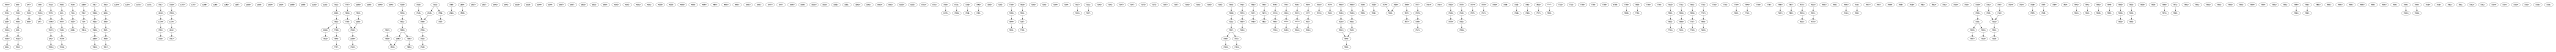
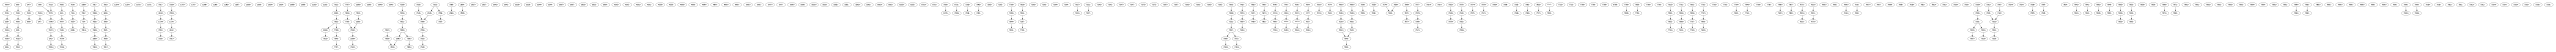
  digraph {
    fontname="Liberation Mono"
    k=96
    node [fontname="Liberation Mono" l=218]
    edge [d=-95 e=0.0 fontname="Liberation Mono" n=19]
    "338+" [l=623]
    "7600+" [l=3016]
    "7930+" [l=75657]
    "338-" [l=623]
    "7815+" [l=10380]
    "7804-" [l=12161]
    "347+" [l=4564]
    "7843-" [l=27628]
    "806+" [l=349]
    "347-" [l=4564]
    "541+" [l=971]
    "7895+" [l=26706]
    "541-" [l=971]
    "7847-" [l=2277]
    "7346-" [l=202]
    "734+" [l=2272]
    "7557+" [l=2243]
    "3306-" [l=502]
    "734-" [l=2272]
    "7814+" [l=35266]
    "806-" [l=349]
    "7843+" [l=27628]
    "966+" [l=443]
    "966-" [l=443]
    "7930-" [l=75657]
    "7600-" [l=3016]
    "1066+" [l=494]
    "7918+" [l=23237]
    "1066-" [l=494]
    "7909-" [l=59428]
    "7821-" [l=2867]
    "1354+" [l=710]
    "1354-" [l=710]
    "1671+" [l=568]
    "1671-" [l=568]
    "1734+" [l=3044]
    "7818-" [l=15076]
    "7920-" [l=37237]
    "1734-" [l=3044]
    "4102-" [l=376]
    "7817+" [l=52621]
    "1767+" [l=239]
    "1767-" [l=239]
    "1906+" [l=299]
    "1906-" [l=299]
    n46 [l=639 label="1983+"]
    "1987-" [l=639]
    "1996+"
    "1996-"
    "2034+" [l=655]
    "2034-" [l=655]
    "2088+"
    "2088-"
    "2193+" [l=344]
    "2193-" [l=344]
    "2369+" [l=223]
    "7813+" [l=44586]
    "2369-" [l=223]
    "7832+" [l=32259]
    "2990+" [l=419]
    "2386+" [l=740]
    "2386-" [l=740]
    "2640+" [l=495]
    "2640-" [l=495]
    "2645+" [l=316]
    "7923+" [l=14414]
    "2645-" [l=316]
    "7880-" [l=23563]
    "7851+" [l=63349]
    "2664+" [l=246]
    "2664-" [l=246]
    "7898+" [l=38431]
    "2837+" [l=326]
    "2837-" [l=326]
    "7922+" [l=51190]
    "2990-" [l=419]
    "7832-" [l=32259]
    "7798+" [l=1586]
    "3042+" [l=844]
    "3042-" [l=844]
    "3306+" [l=502]
    "7557-" [l=2243]
    "3328+" [l=221]
    "3328-" [l=221]
    "3344+" [l=554]
    "3344-" [l=554]
    "3697+" [l=370]
    "3697-" [l=370]
    "3823+" [l=251]
    "3823-" [l=251]
    "3894-" [l=244]
    "4102+" [l=376]
    "4205+" [l=222]
    "4205-" [l=222]
    "4361+" [l=330]
    "4361-" [l=330]
    "4558+" [l=451]
    "4558-" [l=451]
    "4969+" [l=375]
    "4969-" [l=375]
    "4984+" [l=255]
    "4984-" [l=255]
    "4989+" [l=313]
    "4989-" [l=313]
    "5005+" [l=348]
    "5005-" [l=348]
    "5047+" [l=457]
    "5047-" [l=457]
    "5098+" [l=345]
    "5098-" [l=345]
    "5829+" [l=388]
    "5829-" [l=388]
    "5951+" [l=249]
    "5951-" [l=249]
    "5962+" [l=267]
    "5962-" [l=267]
    "6018+" [l=282]
    "6018-" [l=282]
    "6255+" [l=240]
    "6255-" [l=240]
    "6716+" [l=210]
    "6716-" [l=210]
    "6721+" [l=254]
    "6721-" [l=254]
    "7899+" [l=12981]
    "7262+" [l=280]
    "7845-" [l=3685]
    "7262-" [l=280]
    "7265+" [l=660]
    "7265-" [l=660]
    n131 [l=893 label="7280+"]
    "7844+" [l=18479]
    "7826-" [l=42666]
    "7287-" [l=893]
    "7796-" [l=11391]
    "7303+" [l=514]
    "7303-" [l=514]
    "7304+" [l=657]
    "7304-" [l=657]
    "7321+" [l=226]
    "7321-" [l=226]
    "7927-" [l=18678]
    "7342+" [l=1117]
    "7342-" [l=1117]
    "7346+" [l=202]
    "7847+" [l=2277]
    "7879+" [l=32181]
    "7913+" [l=21714]
    "7347+" [l=212]
    "7347-" [l=212]
    "7375+" [l=264]
    "7375-" [l=264]
    "7387+" [l=491]
    "7387-" [l=491]
    "7393+" [l=225]
    "7393-" [l=225]
    "7395+" [l=256]
    "7395-" [l=256]
    "7419+" [l=4262]
    "7419-" [l=4262]
    "7872+" [l=43408]
    "7897+" [l=43959]
    "7430+" [l=49493]
    "7430-" [l=49493]
    "7627+" [l=4250]
    "7802-" [l=2584]
    "7474+" [l=21830]
    "7490-" [l=12749]
    "7700+" [l=4590]
    "7474-" [l=21830]
    "7648+" [l=1553]
    "7477+" [l=27824]
    "7894+" [l=55450]
    "7477-" [l=27824]
    "7837-" [l=13856]
    "7836+" [l=7164]
    "7490+" [l=12749]
    "7503+" [l=1715]
    "7874+" [l=26283]
    "7503-" [l=1715]
    "7508+" [l=9160]
    "7892-" [l=28573]
    "7520-" [l=12807]
    "7508-" [l=9160]
    "7889-" [l=8007]
    "7520+" [l=12807]
    "7892+" [l=28573]
    "7846-" [l=10521]
    "7869-" [l=34212]
    "7531+" [l=5514]
    "7868-" [l=18892]
    "7903+" [l=18828]
    "7531-" [l=5514]
    "7897-" [l=43959]
    "7872-" [l=43408]
    "7538+" [l=283]
    "7825+" [l=7897]
    "7851-" [l=63349]
    "7538-" [l=283]
    "7545+" [l=31604]
    "7835+" [l=34044]
    "7545-" [l=31604]
    "7555+" [l=3035]
    "7830-" [l=32150]
    "7555-" [l=3035]
    "7574+" [l=22849]
    "7908+" [l=73620]
    "7870-" [l=75393]
    "7574-" [l=22849]
    "7614+" [l=949]
    "7614-" [l=949]
    "7627-" [l=4250]
    "7639+" [l=2977]
    "7878+" [l=50915]
    "7639-" [l=2977]
    "7852-" [l=55374]
    "7866+" [l=98640]
    "7648-" [l=1553]
    "7668+" [l=24151]
    "7821+" [l=2867]
    "7909+" [l=59428]
    "7668-" [l=24151]
    "7917+" [l=6662]
    "7674+" [l=1117]
    "7876-" [l=60151]
    "7674-" [l=1117]
    "7689+" [l=621]
    "7689-" [l=621]
    "7693+" [l=1608]
    "7693-" [l=1608]
    "7925+" [l=3349]
    "7700-" [l=4590]
    "7717+" [l=28053]
    "7717-" [l=28053]
    "7833-" [l=67958]
    "7723+" [l=690]
    "7723-" [l=690]
    "7786+" [l=51127]
    "7786-" [l=51127]
    "7787+" [l=12977]
    "7849+" [l=88587]
    "7798-" [l=1586]
    "7787-" [l=12977]
    "7788+" [l=2851]
    n245 [l=2851 label="6788-"]
    "7789+" [l=48492]
    "7858+" [l=42370]
    "7789-" [l=48492]
    "7790+" [l=5655]
    "7790-" [l=5655]
    "7791+" [l=17716]
    "7791-" [l=17716]
    "7855+" [l=10591]
    "7890+" [l=29914]
    "7792+" [l=8897]
    "7792-" [l=8897]
    "7797+" [l=2817]
    "7809-" [l=46740]
    "7793+" [l=2149]
    "7793-" [l=2149]
    "7794+" [l=44710]
    "7840-" [l=72218]
    "7794-" [l=44710]
    "7796+" [l=11391]
    "7902+" [l=92682]
    "7797-" [l=2817]
    "7849-" [l=88587]
    "7799+" [l=18971]
    "7799-" [l=18971]
    "7800+" [l=57060]
    "7907+" [l=9999]
    "7800-" [l=57060]
    "7801+" [l=18860]
    "7823-" [l=58285]
    "7801-" [l=18860]
    "7873+" [l=38408]
    "7802+" [l=2584]
    "7804+" [l=12161]
    "7815-" [l=10380]
    "7805+" [l=7005]
    "7805-" [l=7005]
    "7806+" [l=3262]
    "7916+" [l=8539]
    "7806-" [l=3262]
    "7807+" [l=26138]
    "7807-" [l=26138]
    "7808+" [l=4825]
    "7808-" [l=4825]
    "7809+" [l=46740]
    "7810+" [l=18083]
    "7810-" [l=18083]
    "7813-" [l=44586]
    "7814-" [l=35266]
    "7817-" [l=52621]
    "7818+" [l=15076]
    "7819+" [l=28696]
    "7819-" [l=28696]
    "7820+" [l=3670]
    "7820-" [l=3670]
    "7822+" [l=36644]
    "7867+" [l=22251]
    n302 [l=36644 label="7422-"]
    "7921+" [l=3683]
    "7891-" [l=35585]
    "7823+" [l=58285]
    "7824+" [l=3238]
    "7824-" [l=3238]
    "7880+" [l=23563]
    "7825-" [l=7897]
    "7826+" [l=42666]
    "7844-" [l=18479]
    "7829+" [l=83346]
    "7887+" [l=23054]
    "7829-" [l=83346]
    "7830+" [l=32150]
    "7831+" [l=38379]
    "7919+" [l=28133]
    "7831-" [l=38379]
    "7833+" [l=67958]
-   "7834+" [l=4959]
    "7834-" [l=4959]
    "7835-" [l=34044]
    "7836-" [l=7164]
    "7837+" [l=13856]
    "7840+" [l=72218]
    "7841+" [l=3554]
    "7841-" [l=3554]
    "7842-" [l=1650]
    "7842+" [l=1650]
    "7845+" [l=3685]
    "7846+" [l=10521]
    "7848+" [l=104444]
    "7848-" [l=104444]
    "7882-" [l=2554]
    "7850+" [l=23822]
    "7850-" [l=23822]
    "7857-" [l=22503]
    "7852+" [l=55374]
    "7853+" [l=79047]
    "7853-" [l=79047]
    "7905-" [l=76267]
    "7865-" [l=29663]
    "7915-" [l=26387]
    "7855-" [l=10591]
    "7856+" [l=42508]
    "7856-" [l=42508]
    "7857+" [l=22503]
    "7858-" [l=42370]
    "7860+" [l=106188]
    "7871+" [l=8713]
    "7860-" [l=106188]
    "7861+" [l=5719]
    "7861-" [l=5719]
    "7862+" [l=2413]
    "7862-" [l=2413]
    "7863+" [l=7581]
    "7863-" [l=7581]
    "7864+" [l=14359]
    "7864-" [l=14359]
    "7865+" [l=29663]
    "7905+" [l=76267]
    "7867-" [l=22251]
    "7868+" [l=18892]
    "7869+" [l=34212]
    "7870+" [l=75393]
    "7908-" [l=73620]
    "7877+" [l=21886]
    "7871-" [l=8713]
    "7873-" [l=38408]
    "7874-" [l=26283]
    "7876+" [l=60151]
    "7877-" [l=21886]
    "7878-" [l=50915]
    "7879-" [l=32181]
    "7881+" [l=2812]
    "7881-" [l=2812]
    "7882+" [l=2554]
    "7884+" [l=13473]
    "7893+" [l=21244]
    "7884-" [l=13473]
    "7885+" [l=4804]
    "7885-" [l=4804]
    "7886+" [l=2488]
    "7886-" [l=2488]
    "7887-" [l=23054]
    "7888+" [l=46276]
    "7888-" [l=46276]
    "7889+" [l=8007]
    "7890-" [l=29914]
    "7891+" [l=35585]
    "7921-" [l=3683]
    "7928-" [l=95519]
    "7893-" [l=21244]
    "7894-" [l=55450]
    "7895-" [l=26706]
    "7896+" [l=8484]
    "7896-" [l=8484]
    "7898-" [l=38431]
    "7899-" [l=12981]
    "7900+" [l=37061]
    "7900-" [l=37061]
    "7906+" [l=27755]
    "7902-" [l=92682]
    "7903-" [l=18828]
    "7906-" [l=27755]
    "7907-" [l=9999]
    "7910+" [l=5334]
    "7910-" [l=5334]
    "7911+" [l=6553]
    "7911-" [l=6553]
    "7912+" [l=43602]
    "7912-" [l=43602]
    "7913-" [l=21714]
    "7915+" [l=26387]
    "7916-" [l=8539]
    "7917-" [l=6662]
    "7918-" [l=23237]
    "7919-" [l=28133]
    "7920+" [l=37237]
    "7922-" [l=51190]
    "7923-" [l=14414]
    "7924+" [l=4470]
    "7924-" [l=4470]
    "7925-" [l=3349]
    "7927+" [l=18678]
    "7928+" [l=95519]
    "7929+" [l=4237]
    "7929-" [l=4237]
    "7931+" [l=33139]
    "7931-" [l=33139]
    "338+" -> "7600+" [d=-159 e=33.8]
    "7600+" -> "7930+" [d=-161 e=32.2 n=21]
    "7930+" -> "966+" [d=-186 e=18.4 n=64]
    "338-" -> "7815+" [d=-14 n=77]
    "7815+" -> "7804-" [d=-194 e=22.0 n=45]
    "347+" -> "7843-" [d=-182 e=22.7 n=42]
    "7843-" -> "806+" [d=-225 e=19.5 n=57]
    "541+" -> "7895+" [d=-196 e=33.8]
    "541-" -> "7847-" [d=-141 e=21.3 n=48]
    "7847-" -> "7346-" [n=35]
    "7346-" -> "7879+" [n=14]
    "734+" -> "7557+" [d=-169 e=36.8 n=16]
    "7557+" -> "3306-" [d=-202 e=18.6 n=63]
    "734-" -> "7814+" [d=-180 e=22.5 n=43]
-   "806-" -> "7843+" [d=-225 e=19.5 n=57]
+   "806-" -> "7879-" [d=-225 e=19.5 n=57]
    "7843+" -> "347-" [d=-182 e=22.7 n=42]
    "966-" -> "7930-" [d=-186 e=18.4 n=64]
    "7930-" -> "7600-" [d=-161 e=32.2 n=21]
    "7600-" -> "338-" [d=-159 e=33.8]
    "1066+" -> "7918+" [d=-187 e=23.3 n=40]
    "1066-" -> "7909-" [d=-126 e=38.1 n=15]
    "7909-" -> "7821-" [d=-196 e=22.0 n=45]
    "7821-" -> "7668-" [d=-214 e=21.7 n=46]
    "1734+" -> "7818-" [d=-193 e=21.7 n=46]
    "7818-" -> "7920-" [d=-142 e=21.5 n=47]
    "1734-" -> "4102-" [d=-211 e=26.5 n=31]
    "4102-" -> "7817+" [d=-253 e=27.4 n=29]
    "2369+" -> "7813+" [d=-162 e=22.5 n=43]
    "2369-" -> "7832+" [d=-130 e=33.8]
    "7832+" -> "2990+" [d=-191 e=25.7 n=33]
    "2990+" -> "7922+" [d=-210 e=32.2 n=21]
    "2645+" -> "7923+" [d=-176 e=29.5 n=25]
    "2645-" -> "7880-" [d=-173 e=32.2 n=21]
    "7880-" -> "7851+" [d=-198 e=25.7 n=33]
    "7851+" -> "7825-" [d=-148 e=33.8]
    "2664-" -> "7898+" [n=49]
    "2990-" -> "7832-" [d=-191 e=25.7 n=33]
    "7832-" -> "2369+" [d=-130 e=33.8]
    "7832-" -> "7798+" [d=-271 e=22.0 n=45]
    "7798+" -> "7849-" [n=43]
    "3306+" -> "7557-" [d=-202 e=18.6 n=63]
    "7557-" -> "734-" [d=-169 e=36.8 n=16]
    "4102+" -> "1734+" [d=-211 e=26.5 n=31]
    "6721-" -> "7899+" [d=-46]
    "7262+" -> "7845-" [n=28]
    n131 -> "7844+" [n=36]
    "7844+" -> "7826-" [d=-219 e=22.7 n=42]
    "7287-" -> "7796-" [n=61]
    "7321-" -> "7927-" [d=-180 e=26.9 n=30]
    "7346+" -> "7847+" [n=35]
    "7847+" -> "541+" [d=-141 e=21.3 n=48]
    "7879+" -> "7913+" [d=-167 e=26.1 n=32]
    "7419-" -> "7872+" [d=-208 e=21.1 n=49]
    "7872+" -> "7897+" [d=-10 n=47]
    "7897+" -> "7531+" [d=-245 e=20.6 n=51]
    "7430-" -> "7627+" [d=-249 e=18.1 n=66]
    "7627+" -> "7802-" [d=-194 e=33.0 n=20]
    "7474+" -> "7490-" [d=-297 e=26.1 n=32]
    "7490-" -> "7700+" [d=-224 e=36.8 n=16]
    "7474-" -> "7648+" [d=-177 e=19.5 n=57]
    "7477+" -> "7894+" [d=-268 e=24.2 n=37]
    "7477-" -> "7837-" [d=-227 e=25.7 n=33]
    "7837-" -> "7836+" [d=-185 n=40]
    "7490+" -> "7474-" [d=-297 e=26.1 n=32]
    "7503+" -> "7874+" [d=-216 e=24.9 n=35]
    "7508+" -> "7892-" [d=-165 e=23.3 n=40]
    "7892-" -> "7520-" [d=-188 e=25.7 n=33]
    "7520-" -> "7846-" [d=-191 e=34.7 n=18]
    "7508-" -> "7889-" [d=-180 e=24.2 n=37]
    "7520+" -> "7892+" [d=-188 e=25.7 n=33]
    "7892+" -> "7846-" [d=-165 e=23.3 n=40]
    "7846-" -> "7869-" [n=57]
    "7868-" -> "7903+" [d=-203 e=30.1 n=24]
    "7531-" -> "7897-" [d=-245 e=20.6 n=51]
    "7897-" -> "7868-" [d=-207 e=34.7 n=18]
    "7897-" -> "7872-" [d=-10 n=47]
    "7872-" -> "7419+" [d=-208 e=21.1 n=49]
    "7538+" -> "7825+" [d=-210 e=36.8 n=16]
    "7825+" -> "7851-" [d=-148 e=33.8]
    "7851-" -> "7880+" [d=-198 e=25.7 n=33]
    "7545+" -> "7835+" [n=49]
    "7545-" -> "7880-" [d=-188 e=28.4 n=27]
    "7555+" -> "7830-" [d=-166 e=20.8 n=50]
    "7574+" -> "7555-" [d=-191 e=17.3 n=73]
    "7908+" -> "7870-" [d=-70 e=27.9 n=28]
    "7870-" -> "7877+" [d=-196 e=25.7 n=33]
    "7627-" -> "7430+" [d=-249 e=18.1 n=66]
    "7639+" -> "7878+" [d=-235 e=27.4 n=29]
    "7639-" -> "7852-" [d=-180 e=18.7 n=62]
    "7852-" -> "7866+" [d=-179 e=27.9 n=28]
    "7648-" -> "7474+" [d=-177 e=19.5 n=57]
    "7668+" -> "7821+" [d=-214 e=21.7 n=46]
    "7821+" -> "7909+" [d=-196 e=22.0 n=45]
    "7909+" -> "1066+" [d=-126 e=38.1 n=15]
    "7668-" -> "7917+" [d=-165 e=23.6 n=39]
    "7674+" -> "7876-" [d=-185 e=19.0 n=60]
    "7693-" -> "7925+" [d=-182 e=35.7 n=17]
    "7700-" -> "7490+" [d=-224 e=36.8 n=16]
    "7717-" -> "7833-" [d=-177 e=24.6 n=36]
    "7787+" -> "7849+" [d=-156 e=38.1 n=15]
    "7849+" -> "7798-" [n=43]
    "7798-" -> "7832+" [d=-271 e=22.0 n=45]
    "7789+" -> "7858+" [d=-211 e=32.2 n=21]
    "7791-" -> "7855+" [d=-165 e=22.7 n=42]
    "7855+" -> "7890+" [n=40]
    "7890+" -> "7915-" [d=-189 e=20.4 n=52]
    "7792-" -> "7797+" [d=-211 e=31.4 n=22]
    "7797+" -> "7809-" [d=-199 e=19.9 n=55]
    "7809-" -> "7902+" [d=-148 e=27.9 n=28]
    "7794+" -> "7840-" [d=-224 e=24.2 n=37]
    "7796+" -> n131 [n=61]
    "7797-" -> "7792+" [d=-211 e=31.4 n=22]
    "7849-" -> "7787-" [d=-156 e=38.1 n=15]
    "7800+" -> "7907+" [d=-176 e=28.9 n=26]
    "7801+" -> "7823-" [d=-5507 e=28.9 n=26]
    "7801-" -> "7873+" [d=-13578 e=22.2 n=44]
    "7802+" -> "7627-" [d=-194 e=33.0 n=20]
    "7804+" -> "7815-" [d=-194 e=22.0 n=45]
    "7815-" -> "338+" [d=-14 n=77]
    "7806+" -> "7916+" [d=-236 e=36.8 n=16]
    "7809+" -> "7797-" [d=-199 e=19.9 n=55]
    "7813-" -> "2369-" [d=-162 e=22.5 n=43]
    "7814-" -> "734+" [d=-180 e=22.5 n=43]
    "7817-" -> "4102+" [d=-253 e=27.4 n=29]
    "7818+" -> "1734-" [d=-193 e=21.7 n=46]
    "7822+" -> "7867+" [d=-178 e=29.5 n=25]
    n302 -> "7921+" [n=70]
    "7921+" -> "7891-" [d=-24 n=66]
    "7891-" -> "7928-" [d=-225 e=23.0 n=41]
    "7823+" -> "7801-" [d=-5507 e=28.9 n=26]
    "7880+" -> "2645+" [d=-173 e=32.2 n=21]
    "7880+" -> "7545+" [d=-188 e=28.4 n=27]
    "7825-" -> "7538-" [d=-210 e=36.8 n=16]
    "7826+" -> "7844-" [d=-219 e=22.7 n=42]
    "7844-" -> "7287-" [n=36]
    "7829+" -> "7887+" [d=-32 n=61]
    "7830+" -> "7555-" [d=-166 e=20.8 n=50]
    "7831+" -> "7919+" [d=-209 e=27.4 n=29]
    "7831-" -> "7921+" [n=73]
    "7833+" -> "7717+" [d=-177 e=24.6 n=36]
    "7835-" -> "7545-" [n=49]
    "7836-" -> "7837+" [d=-185 n=40]
    "7837+" -> "7477+" [d=-227 e=25.7 n=33]
    "7840+" -> "7794-" [d=-224 e=24.2 n=37]
    "7841-" -> "7842-" [d=-286 e=25.3 n=34]
    "7842+" -> "7841+" [d=-286 e=25.3 n=34]
    "7845+" -> "7262-" [n=28]
    "7846+" -> "7520+" [d=-191 e=34.7 n=18]
    "7848-" -> "7882-" [d=-205 e=30.1 n=24]
    "7850+" -> "7923+" [d=-12582 e=26.5 n=31]
    "7850-" -> "7857-" [d=-199 e=20.6 n=51]
    "7852+" -> "7639+" [d=-180 e=18.7 n=62]
    "7853-" -> "7905-" [d=-166 e=27.9 n=28]
    "7905-" -> "7865-" [d=-246 e=30.7 n=23]
    "7855-" -> "7791+" [d=-165 e=22.7 n=42]
    "7857+" -> "7850+" [d=-199 e=20.6 n=51]
    "7858-" -> "7789-" [d=-211 e=32.2 n=21]
    "7860+" -> "7871+" [d=-231 e=29.5 n=25]
    "7865+" -> "7905+" [d=-246 e=30.7 n=23]
    "7905+" -> "7853+" [d=-166 e=27.9 n=28]
    "7867-" -> n302 [d=-178 e=29.5 n=25]
    "7868+" -> "7531-" [d=-207 e=34.7 n=18]
    "7869+" -> "7846+" [n=57]
    "7870+" -> "7908-" [d=-70 e=27.9 n=28]
    "7908-" -> "7574-" [d=-191 e=17.3 n=73]
    "7871-" -> "7860-" [d=-231 e=29.5 n=25]
    "7873-" -> "7801+" [d=-13578 e=22.2 n=44]
    "7874-" -> "7503-" [d=-216 e=24.9 n=35]
    "7876+" -> "7674-" [d=-185 e=19.0 n=60]
    "7877-" -> "7870+" [d=-196 e=25.7 n=33]
    "7878-" -> "7639-" [d=-235 e=27.4 n=29]
    "7879-" -> "7346+" [n=14]
    "7882+" -> "7848+" [d=-205 e=30.1 n=24]
    "7884+" -> "7893+" [d=-198 e=19.7 n=56]
    "7887-" -> "7829-" [d=-32 n=61]
    "7889+" -> "7508+" [d=-180 e=24.2 n=37]
    "7890-" -> "7855-" [n=40]
    "7891+" -> "7921-" [d=-24 n=66]
    "7921-" -> "7822+" [n=70]
    "7921-" -> "7831+" [n=73]
    "7893-" -> "7884-" [d=-198 e=19.7 n=56]
    "7894-" -> "7477-" [d=-268 e=24.2 n=37]
    "7895-" -> "541-" [d=-196 e=33.8]
    "7898-" -> "2664+" [n=49]
    "7899-" -> "6721+" [d=-46]
    "7900-" -> "7906+" [d=-197 e=23.3 n=40]
    "7902-" -> "7809+" [d=-148 e=27.9 n=28]
    "7903-" -> "7868+" [d=-203 e=30.1 n=24]
    "7906-" -> "7900+" [d=-197 e=23.3 n=40]
    "7907-" -> "7800-" [d=-176 e=28.9 n=26]
    "7913-" -> "7879-" [d=-167 e=26.1 n=32]
    "7915+" -> "7890-" [d=-189 e=20.4 n=52]
    "7916-" -> "7806-" [d=-236 e=36.8 n=16]
    "7917-" -> "7668+" [d=-165 e=23.6 n=39]
    "7918-" -> "1066-" [d=-187 e=23.3 n=40]
    "7919-" -> "7831-" [d=-209 e=27.4 n=29]
    "7920+" -> "7818+" [d=-142 e=21.5 n=47]
    "7922-" -> "2990-" [d=-210 e=32.2 n=21]
    "7923-" -> "2645-" [d=-176 e=29.5 n=25]
    "7923-" -> "7850-" [d=-12582 e=26.5 n=31]
    "7925-" -> "7693+" [d=-182 e=35.7 n=17]
    "7927+" -> "7321+" [d=-180 e=26.9 n=30]
    "7928+" -> "7891+" [d=-225 e=23.0 n=41]
  }
